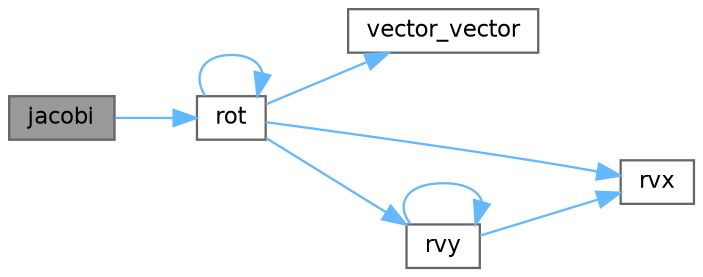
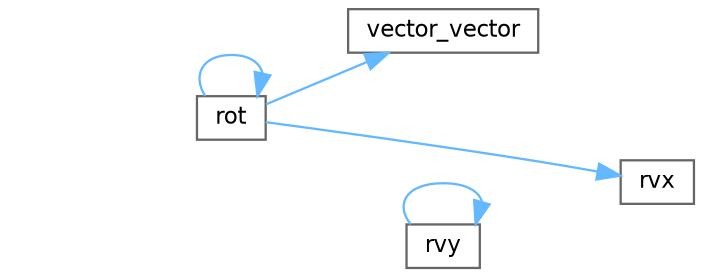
  digraph {
    rankdir=LR
    node [color=grey40 fillcolor=white fontname=Helvetica fontsize=10 shape=box style=filled]
    edge [color=steelblue1 fontname=Helvetica fontsize=10 labelfontname=Helvetica labelfontsize=10 style=solid]
-   n1 [color=gray40 fillcolor=grey60 fontcolor=black height=0.2 label=jacobi width=0.4]
    n2 [height=0.2 label=rot width=0.4]
    n3 [height=0.2 label=vector_vector width=0.4]
    n4 [height=0.2 label=rvx width=0.4]
    n5 [height=0.2 label=rvy width=0.4]
-   n1 -> n2
    n2 -> n2
    n2 -> n3
    n2 -> n4
-   n2 -> n5
-   n5 -> n4
    n5 -> n5
  }
